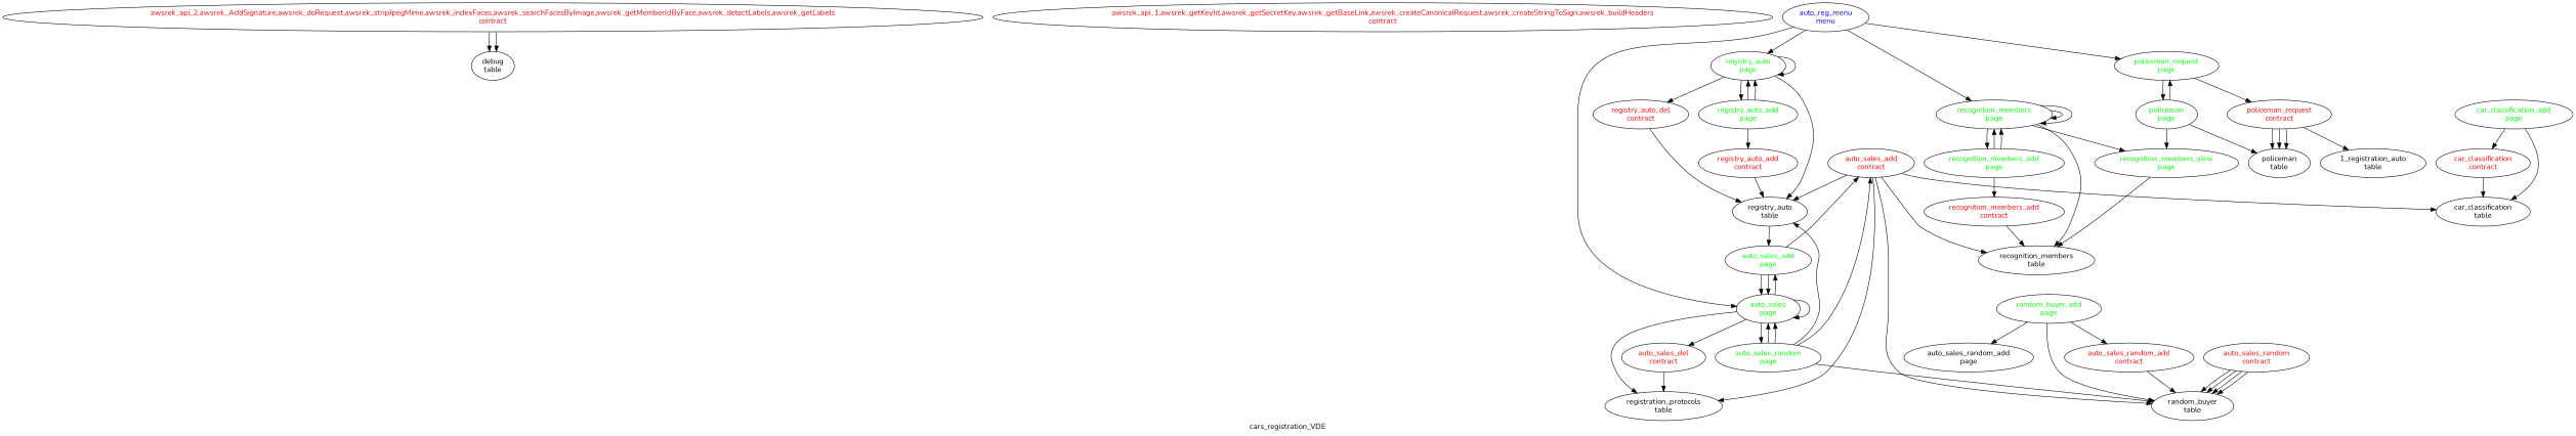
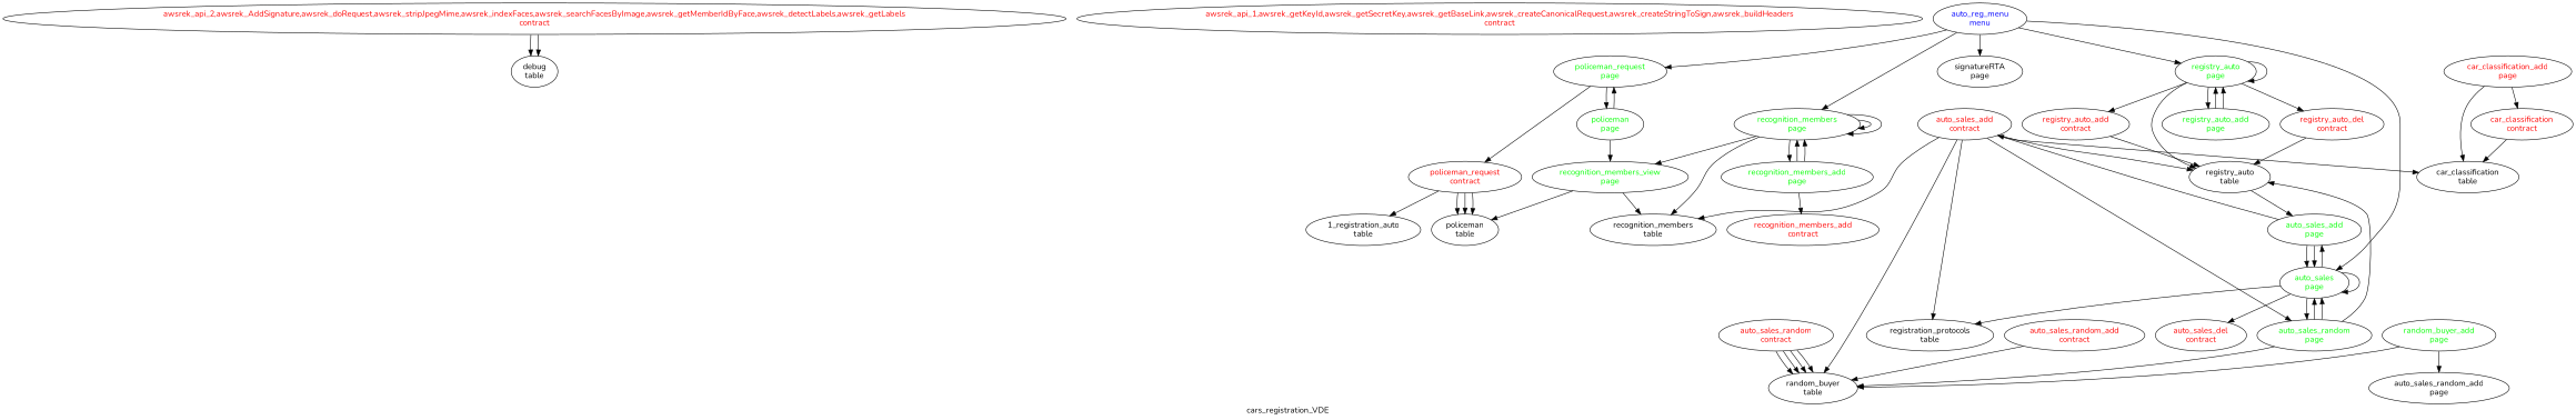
  digraph {
    fontname=Nunito
    label=cars_registration_VDE
    rankdir=TB
    node [fontcolor=green fontname=Nunito group=pages]
    edge [fontname=Nunito]
    "awsrek_api_2,awsrek_AddSignature,awsrek_doRequest,awsrek_stripJpegMime,awsrek_indexFaces,awsrek_searchFacesByImage,awsrek_getMemberIdByFace,awsrek_detectLabels,awsrek_getLabels\ncontract" [fontcolor=red group=contracts]
    "debug\ntable" [fontcolor="" group=""]
    "awsrek_api_1,awsrek_getKeyId,awsrek_getSecretKey,awsrek_getBaseLink,awsrek_createCanonicalRequest,awsrek_createStringToSign,awsrek_buildHeaders\ncontract" [fontcolor=red group=contracts]
    "auto_sales_add\ncontract" [fontcolor=red group=contracts]
    "random_buyer\ntable" [group=tables fontcolor=""]
    "car_classification\ntable" [group=tables fontcolor=""]
    "recognition_members\ntable" [group=tables fontcolor=""]
    "registry_auto\ntable" [group=tables fontcolor=""]
    "registration_protocols\ntable" [group=tables fontcolor=""]
    "auto_sales_add\npage"
    "registry_auto_del\ncontract" [fontcolor=red group=contracts]
    "policeman_request\ncontract" [fontcolor=red group=contracts]
    "policeman\ntable" [group=tables fontcolor=""]
    "1_registration_auto\ntable" [fontcolor="" group=""]
    "registry_auto_add\ncontract" [fontcolor=red group=contracts]
    "auto_sales_random_add\ncontract" [fontcolor=red group=contracts]
    "auto_sales_random\ncontract" [fontcolor=red group=contracts]
    "auto_sales_del\ncontract" [fontcolor=red group=contracts]
    "car_classification\ncontract" [fontcolor=red group=contracts]
    "recognition_members_add\ncontract" [fontcolor=red group=contracts]
    "auto_reg_menu\nmenu" [fontcolor=blue group=menus]
+   "signatureRTA\npage" [fontcolor="" group=""]
    "recognition_members\npage"
    "registry_auto\npage"
    "auto_sales\npage"
    "policeman_request\npage"
    "recognition_members_view\npage"
    "recognition_members_add\npage"
    "registry_auto_add\npage"
    "auto_sales_random\npage"
    "policeman\npage"
-   "car_classification_add\npage"
+   "car_classification_add\npage" [fontcolor=red]
    "random_buyer_add\npage"
    "auto_sales_random_add\npage" [fontcolor="" group=""]
    "awsrek_api_2,awsrek_AddSignature,awsrek_doRequest,awsrek_stripJpegMime,awsrek_indexFaces,awsrek_searchFacesByImage,awsrek_getMemberIdByFace,awsrek_detectLabels,awsrek_getLabels\ncontract" -> "debug\ntable"
    "awsrek_api_2,awsrek_AddSignature,awsrek_doRequest,awsrek_stripJpegMime,awsrek_indexFaces,awsrek_searchFacesByImage,awsrek_getMemberIdByFace,awsrek_detectLabels,awsrek_getLabels\ncontract" -> "debug\ntable"
    "auto_sales_add\ncontract" -> "random_buyer\ntable"
    "auto_sales_add\ncontract" -> "car_classification\ntable"
    "auto_sales_add\ncontract" -> "recognition_members\ntable"
    "auto_sales_add\ncontract" -> "registry_auto\ntable"
    "auto_sales_add\ncontract" -> "registration_protocols\ntable"
    "registry_auto\ntable" -> "auto_sales_add\npage"
    "auto_sales_add\npage" -> "auto_sales_add\ncontract"
    "auto_sales_add\npage" -> "auto_sales\npage"
    "auto_sales_add\npage" -> "auto_sales\npage"
    "registry_auto_del\ncontract" -> "registry_auto\ntable"
    "policeman_request\ncontract" -> "policeman\ntable"
    "policeman_request\ncontract" -> "policeman\ntable"
    "policeman_request\ncontract" -> "policeman\ntable"
    "policeman_request\ncontract" -> "1_registration_auto\ntable"
    "registry_auto_add\ncontract" -> "registry_auto\ntable"
    "auto_sales_random_add\ncontract" -> "random_buyer\ntable"
    "auto_sales_random\ncontract" -> "random_buyer\ntable"
    "auto_sales_random\ncontract" -> "random_buyer\ntable"
    "auto_sales_random\ncontract" -> "random_buyer\ntable"
    "auto_sales_random\ncontract" -> "random_buyer\ntable"
-   "auto_sales_del\ncontract" -> "registration_protocols\ntable"
    "car_classification\ncontract" -> "car_classification\ntable"
-   "recognition_members_add\ncontract" -> "recognition_members\ntable"
+   "auto_reg_menu\nmenu" -> "signatureRTA\npage"
    "auto_reg_menu\nmenu" -> "recognition_members\npage"
    "auto_reg_menu\nmenu" -> "registry_auto\npage"
    "auto_reg_menu\nmenu" -> "auto_sales\npage"
    "auto_reg_menu\nmenu" -> "policeman_request\npage"
    "recognition_members\npage" -> "recognition_members\ntable"
    "recognition_members\npage" -> "recognition_members\npage"
    "recognition_members\npage" -> "recognition_members\npage"
    "recognition_members\npage" -> "recognition_members_view\npage"
    "recognition_members\npage" -> "recognition_members_add\npage"
    "registry_auto\npage" -> "registry_auto\ntable"
    "registry_auto\npage" -> "registry_auto_del\ncontract"
    "registry_auto\npage" -> "registry_auto\npage"
    "registry_auto\npage" -> "registry_auto_add\npage"
    "auto_sales\npage" -> "registration_protocols\ntable"
    "auto_sales\npage" -> "auto_sales_add\npage"
    "auto_sales\npage" -> "auto_sales_del\ncontract"
    "auto_sales\npage" -> "auto_sales\npage"
    "auto_sales\npage" -> "auto_sales_random\npage"
    "policeman_request\npage" -> "policeman_request\ncontract"
    "policeman_request\npage" -> "policeman\npage"
    "recognition_members_view\npage" -> "recognition_members\ntable"
    "recognition_members_add\npage" -> "recognition_members_add\ncontract"
    "recognition_members_add\npage" -> "recognition_members\npage"
    "recognition_members_add\npage" -> "recognition_members\npage"
-   "registry_auto_add\npage" -> "registry_auto_add\ncontract"
+   "registry_auto\npage" -> "registry_auto_add\ncontract"
    "registry_auto_add\npage" -> "registry_auto\npage"
    "registry_auto_add\npage" -> "registry_auto\npage"
-   "auto_sales_random\npage" -> "auto_sales_add\ncontract"
+   "auto_sales_add\ncontract" -> "auto_sales_random\npage"
    "auto_sales_random\npage" -> "random_buyer\ntable"
    "auto_sales_random\npage" -> "registry_auto\ntable"
    "auto_sales_random\npage" -> "auto_sales\npage"
    "auto_sales_random\npage" -> "auto_sales\npage"
-   "policeman\npage" -> "policeman\ntable"
+   "recognition_members_view\npage" -> "policeman\ntable"
    "policeman\npage" -> "policeman_request\npage"
    "policeman\npage" -> "recognition_members_view\npage"
    "car_classification_add\npage" -> "car_classification\ntable"
    "car_classification_add\npage" -> "car_classification\ncontract"
    "random_buyer_add\npage" -> "random_buyer\ntable"
-   "random_buyer_add\npage" -> "auto_sales_random_add\ncontract"
    "random_buyer_add\npage" -> "auto_sales_random_add\npage"
  }
